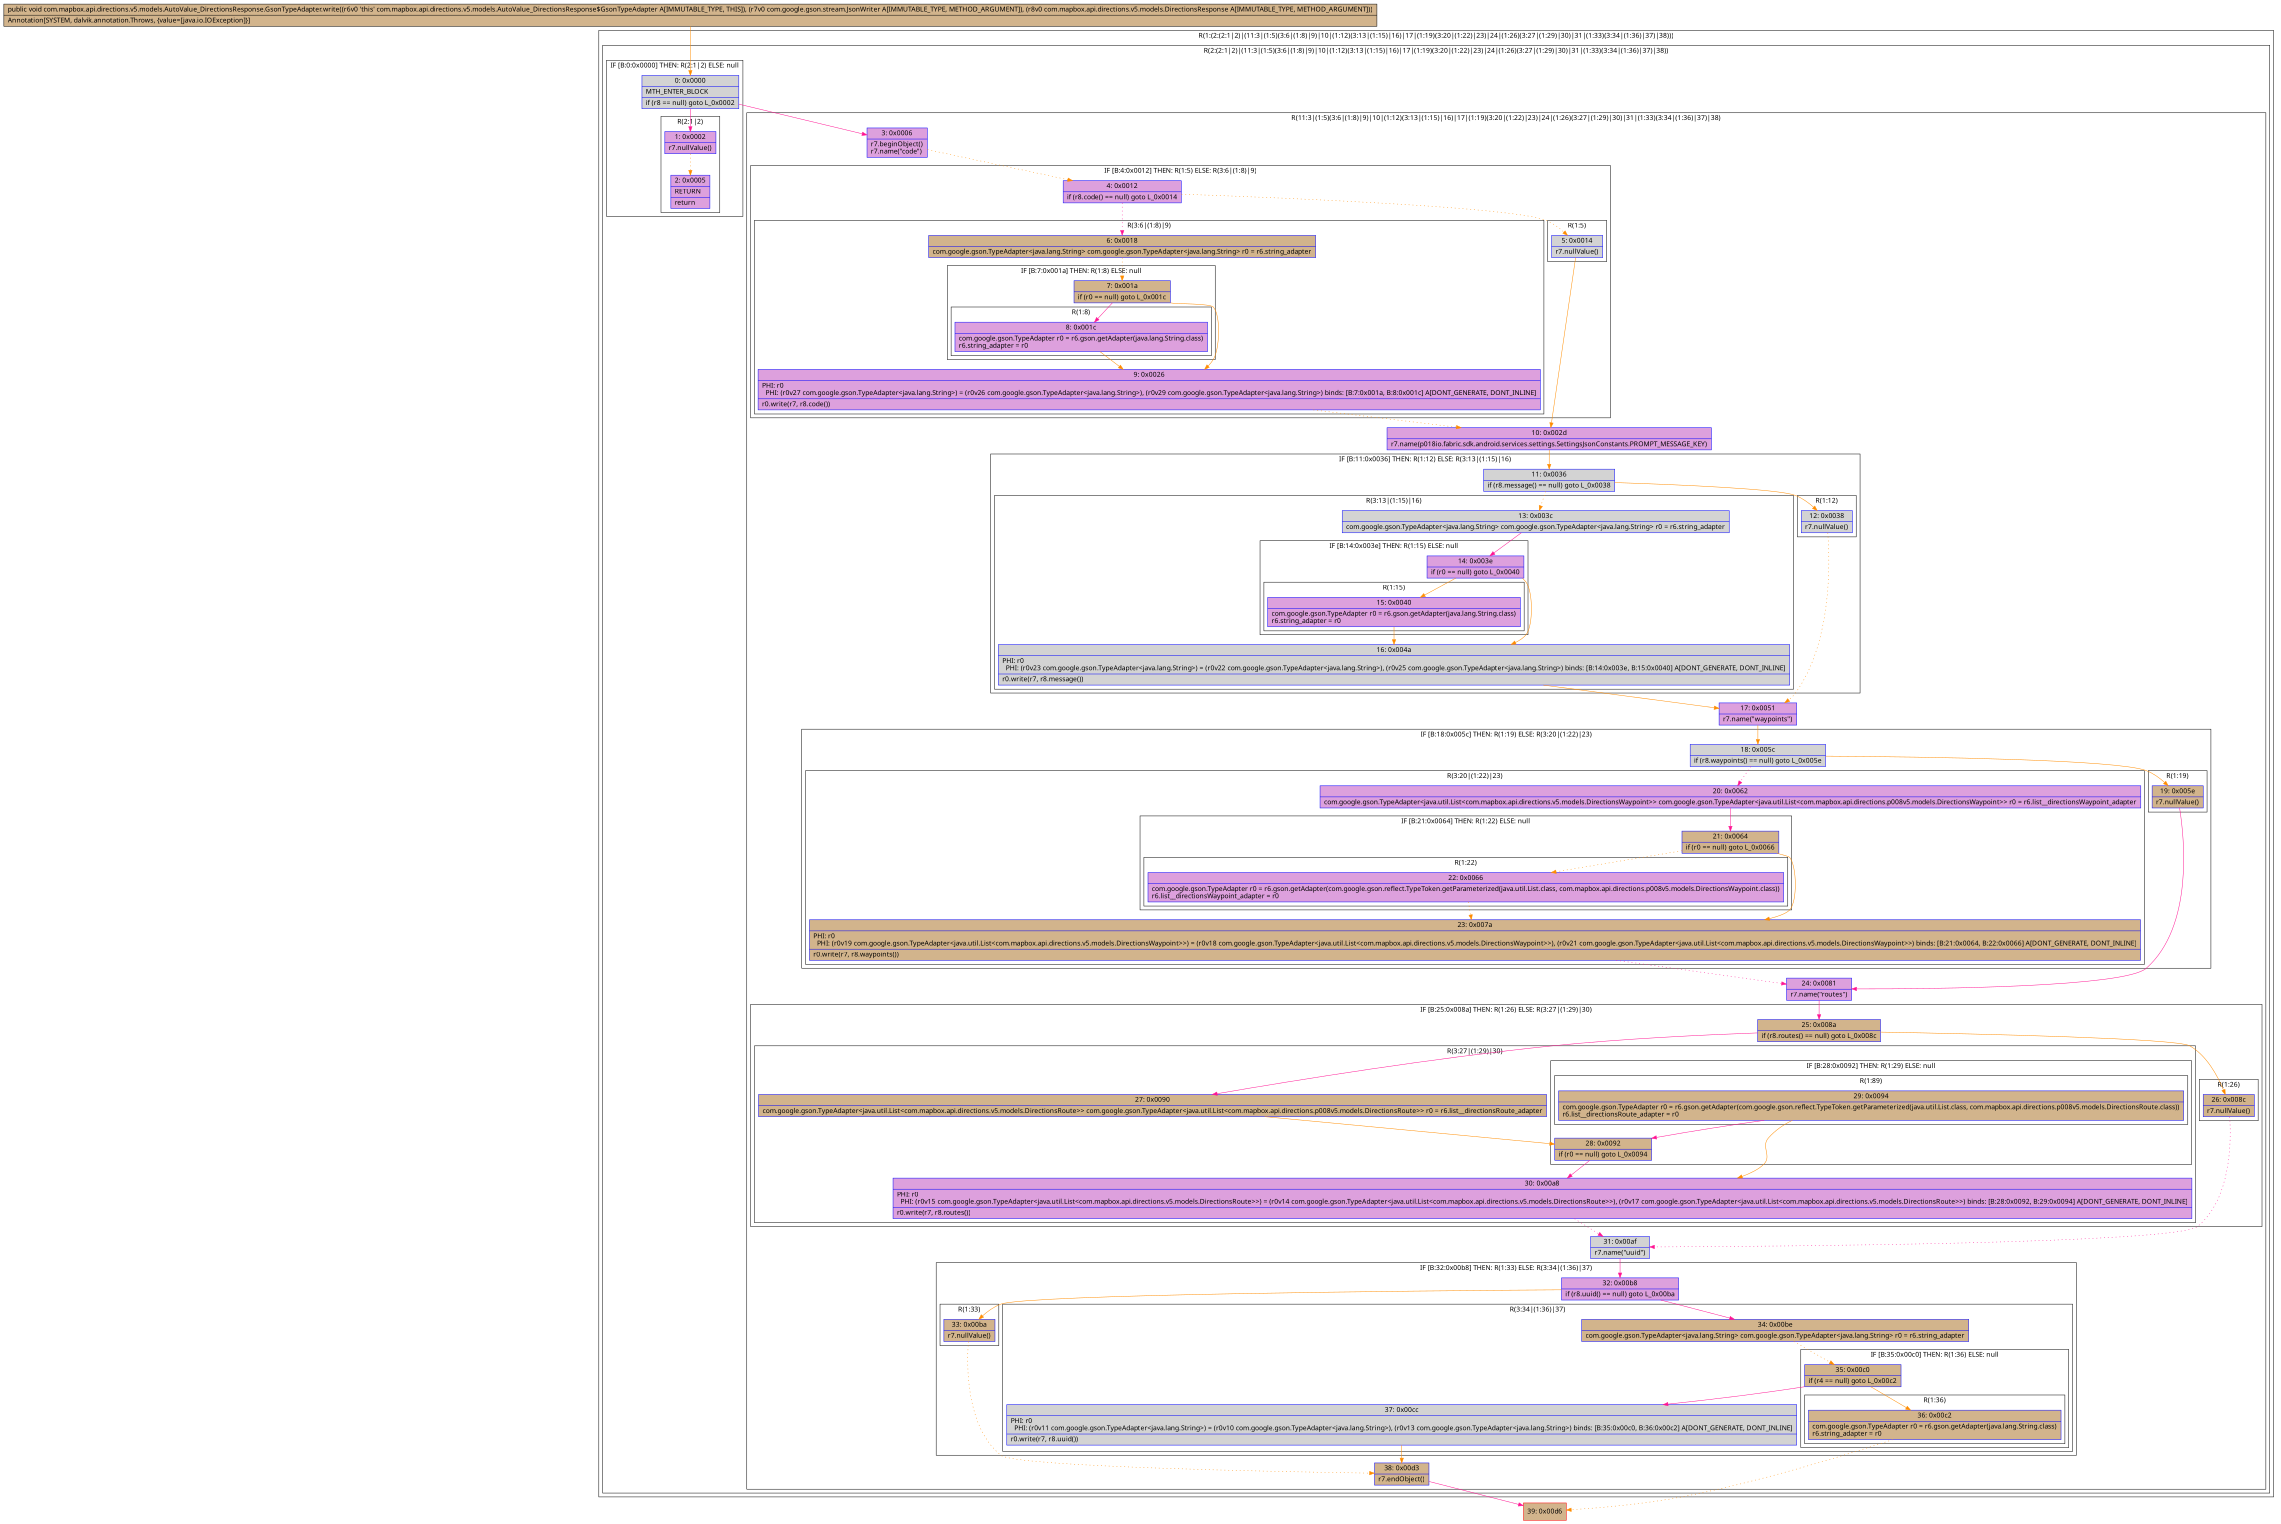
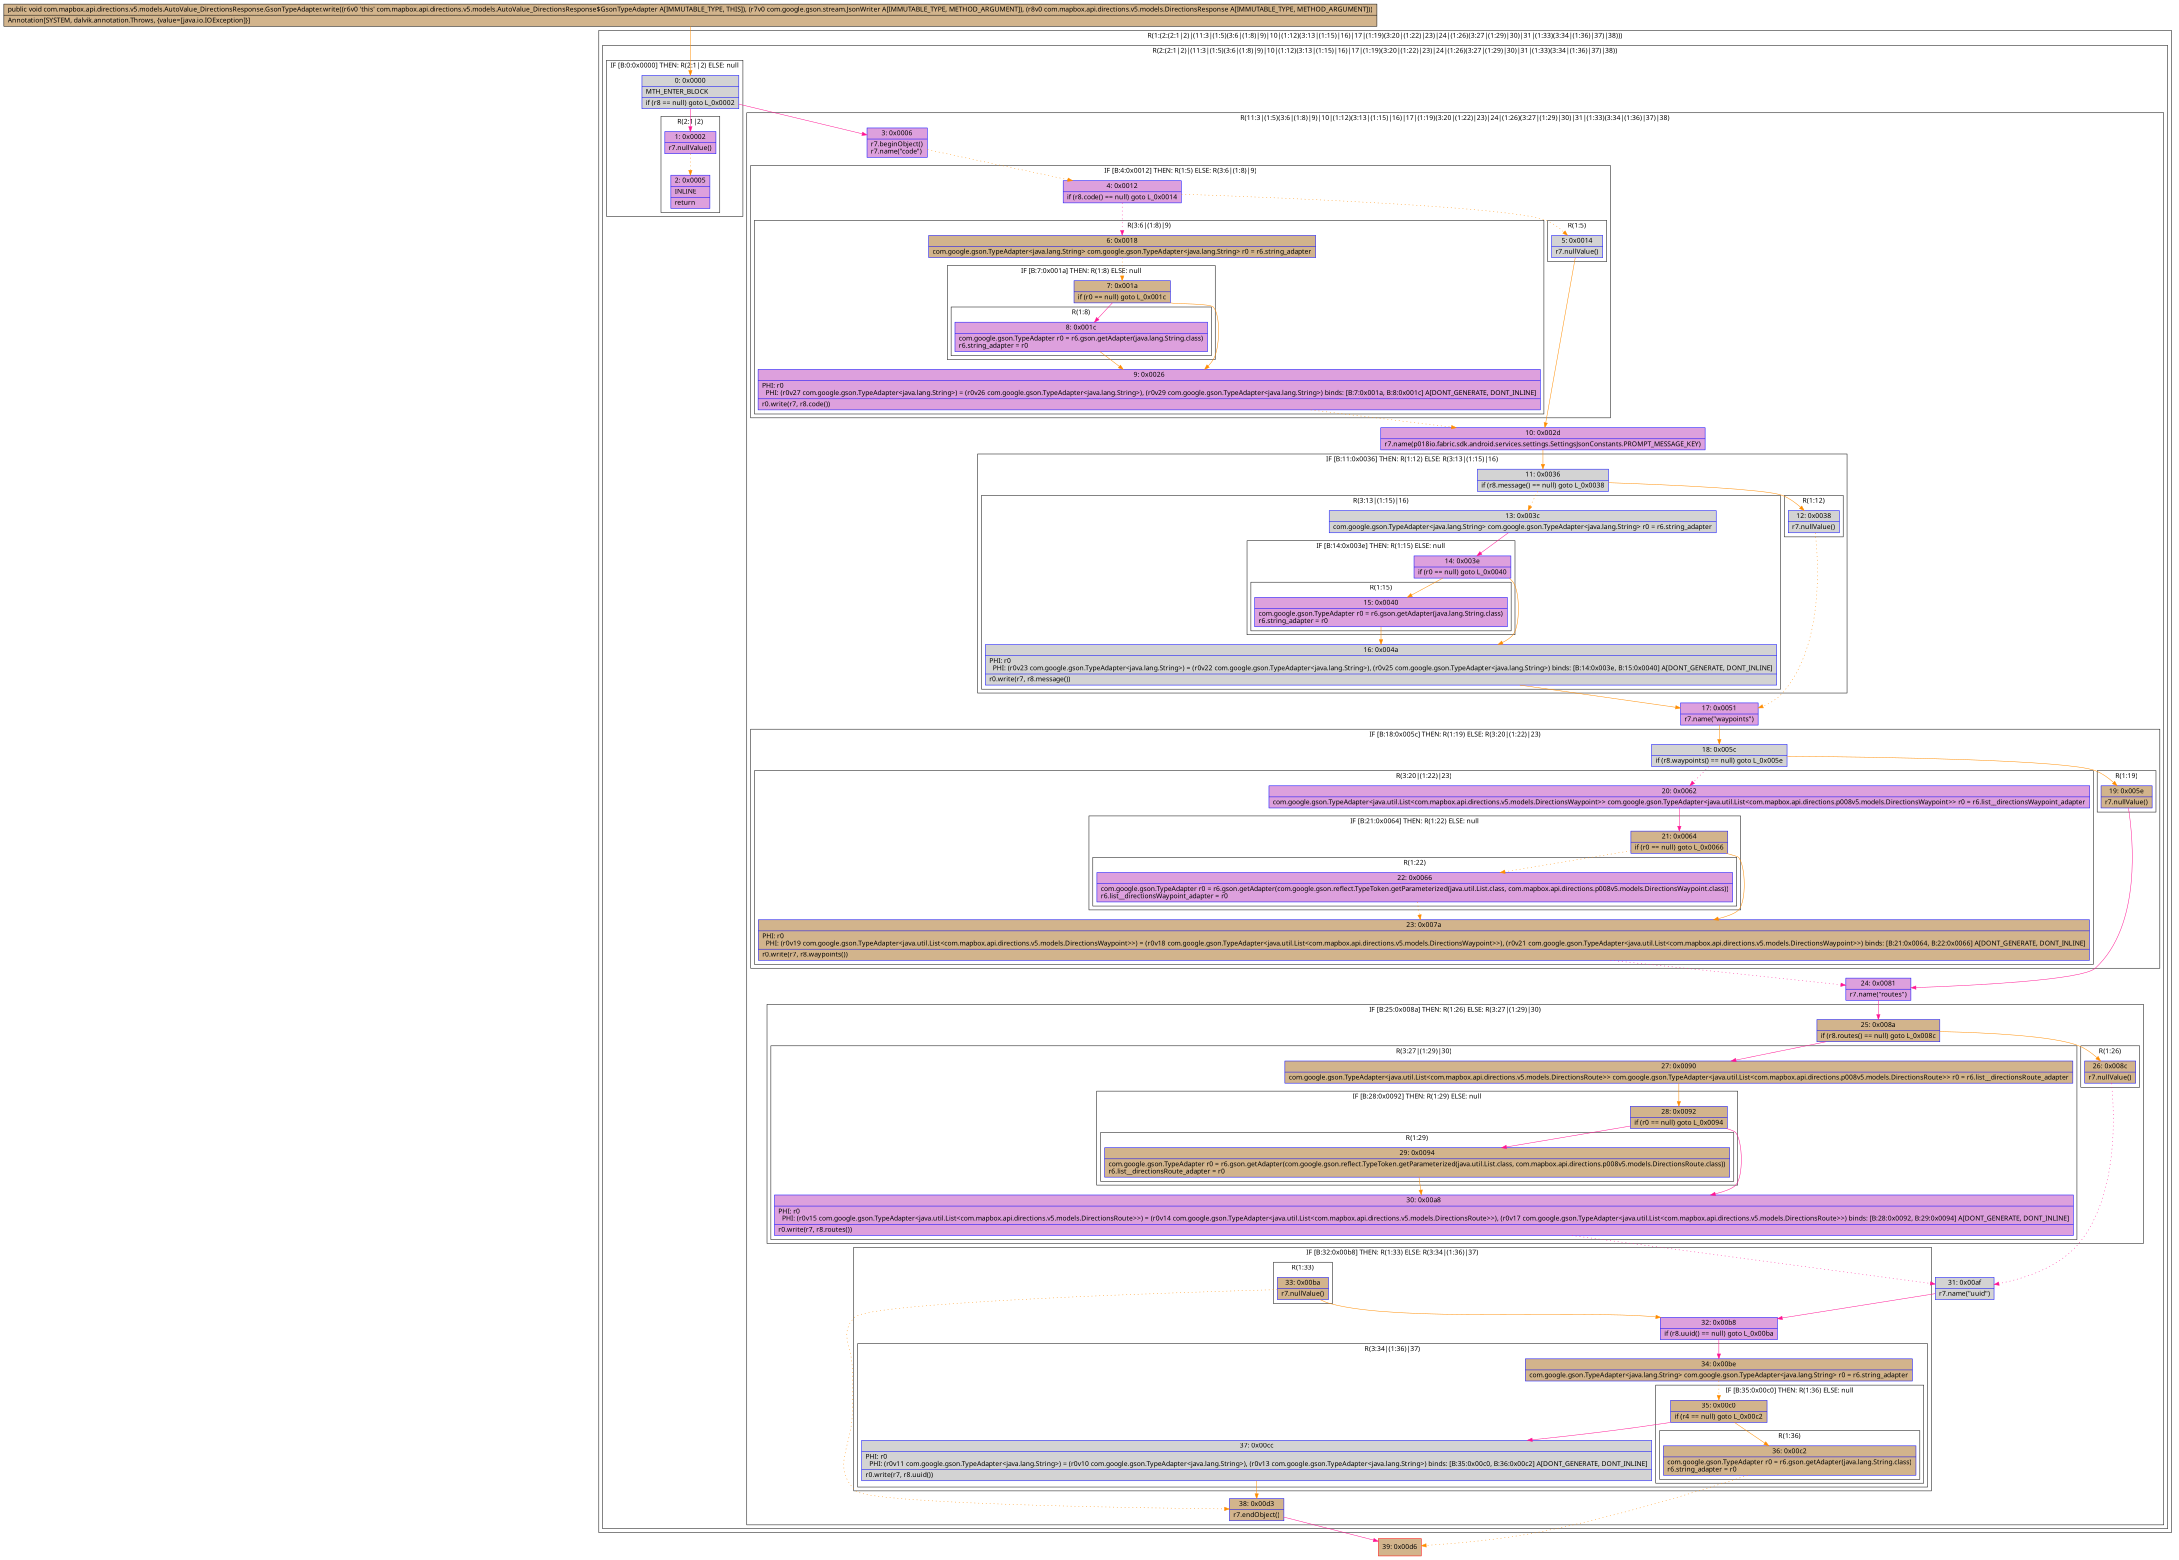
  digraph {
    fontname="Noto Sans"
    node [color=blue fillcolor=tan fontname="Noto Sans" shape=record style=filled]
    edge [color=darkorange fontname="Noto Sans" style=solid]
    n1 [fillcolor=plum label="{1\:\ 0x0002|r7.nullValue()\l}"]
-   n2 [fillcolor=plum label="{2\:\ 0x0005|RETURN\l|return\l}"]
+   n2 [fillcolor=plum label="{2\:\ 0x0005|INLINE\l|return\l}"]
    n3 [fillcolor=lightgrey label="{0\:\ 0x0000|MTH_ENTER_BLOCK\l|if (r8 == null) goto L_0x0002\l}"]
    n4 [fillcolor=lightgrey label="{5\:\ 0x0014|r7.nullValue()\l}"]
    n5 [fillcolor=plum label="{8\:\ 0x001c|com.google.gson.TypeAdapter r0 = r6.gson.getAdapter(java.lang.String.class)\lr6.string_adapter = r0\l}"]
    n6 [label="{7\:\ 0x001a|if (r0 == null) goto L_0x001c\l}"]
    n7 [label="{6\:\ 0x0018|com.google.gson.TypeAdapter\<java.lang.String\> com.google.gson.TypeAdapter\<java.lang.String\> r0 = r6.string_adapter\l}"]
    n8 [fillcolor=plum label="{9\:\ 0x0026|PHI: r0 \l  PHI: (r0v27 com.google.gson.TypeAdapter\<java.lang.String\>) = (r0v26 com.google.gson.TypeAdapter\<java.lang.String\>), (r0v29 com.google.gson.TypeAdapter\<java.lang.String\>) binds: [B:7:0x001a, B:8:0x001c] A[DONT_GENERATE, DONT_INLINE]\l|r0.write(r7, r8.code())\l}"]
    n9 [fillcolor=plum label="{4\:\ 0x0012|if (r8.code() == null) goto L_0x0014\l}"]
    n10 [fillcolor=lightgrey label="{12\:\ 0x0038|r7.nullValue()\l}"]
    n11 [fillcolor=plum label="{15\:\ 0x0040|com.google.gson.TypeAdapter r0 = r6.gson.getAdapter(java.lang.String.class)\lr6.string_adapter = r0\l}"]
    n12 [fillcolor=plum label="{14\:\ 0x003e|if (r0 == null) goto L_0x0040\l}"]
    n13 [fillcolor=lightgrey label="{13\:\ 0x003c|com.google.gson.TypeAdapter\<java.lang.String\> com.google.gson.TypeAdapter\<java.lang.String\> r0 = r6.string_adapter\l}"]
    n14 [fillcolor=lightgrey label="{16\:\ 0x004a|PHI: r0 \l  PHI: (r0v23 com.google.gson.TypeAdapter\<java.lang.String\>) = (r0v22 com.google.gson.TypeAdapter\<java.lang.String\>), (r0v25 com.google.gson.TypeAdapter\<java.lang.String\>) binds: [B:14:0x003e, B:15:0x0040] A[DONT_GENERATE, DONT_INLINE]\l|r0.write(r7, r8.message())\l}"]
    n15 [fillcolor=lightgrey label="{11\:\ 0x0036|if (r8.message() == null) goto L_0x0038\l}"]
    n16 [label="{19\:\ 0x005e|r7.nullValue()\l}"]
    n17 [fillcolor=plum label="{22\:\ 0x0066|com.google.gson.TypeAdapter r0 = r6.gson.getAdapter(com.google.gson.reflect.TypeToken.getParameterized(java.util.List.class, com.mapbox.api.directions.p008v5.models.DirectionsWaypoint.class))\lr6.list__directionsWaypoint_adapter = r0\l}"]
    n18 [label="{21\:\ 0x0064|if (r0 == null) goto L_0x0066\l}"]
    n19 [fillcolor=plum label="{20\:\ 0x0062|com.google.gson.TypeAdapter\<java.util.List\<com.mapbox.api.directions.v5.models.DirectionsWaypoint\>\> com.google.gson.TypeAdapter\<java.util.List\<com.mapbox.api.directions.p008v5.models.DirectionsWaypoint\>\> r0 = r6.list__directionsWaypoint_adapter\l}"]
    n20 [label="{23\:\ 0x007a|PHI: r0 \l  PHI: (r0v19 com.google.gson.TypeAdapter\<java.util.List\<com.mapbox.api.directions.v5.models.DirectionsWaypoint\>\>) = (r0v18 com.google.gson.TypeAdapter\<java.util.List\<com.mapbox.api.directions.v5.models.DirectionsWaypoint\>\>), (r0v21 com.google.gson.TypeAdapter\<java.util.List\<com.mapbox.api.directions.v5.models.DirectionsWaypoint\>\>) binds: [B:21:0x0064, B:22:0x0066] A[DONT_GENERATE, DONT_INLINE]\l|r0.write(r7, r8.waypoints())\l}"]
    n21 [fillcolor=lightgrey label="{18\:\ 0x005c|if (r8.waypoints() == null) goto L_0x005e\l}"]
    n22 [label="{26\:\ 0x008c|r7.nullValue()\l}"]
    n23 [label="{29\:\ 0x0094|com.google.gson.TypeAdapter r0 = r6.gson.getAdapter(com.google.gson.reflect.TypeToken.getParameterized(java.util.List.class, com.mapbox.api.directions.p008v5.models.DirectionsRoute.class))\lr6.list__directionsRoute_adapter = r0\l}"]
    n24 [label="{28\:\ 0x0092|if (r0 == null) goto L_0x0094\l}"]
    n25 [label="{27\:\ 0x0090|com.google.gson.TypeAdapter\<java.util.List\<com.mapbox.api.directions.v5.models.DirectionsRoute\>\> com.google.gson.TypeAdapter\<java.util.List\<com.mapbox.api.directions.p008v5.models.DirectionsRoute\>\> r0 = r6.list__directionsRoute_adapter\l}"]
    n26 [fillcolor=plum label="{30\:\ 0x00a8|PHI: r0 \l  PHI: (r0v15 com.google.gson.TypeAdapter\<java.util.List\<com.mapbox.api.directions.v5.models.DirectionsRoute\>\>) = (r0v14 com.google.gson.TypeAdapter\<java.util.List\<com.mapbox.api.directions.v5.models.DirectionsRoute\>\>), (r0v17 com.google.gson.TypeAdapter\<java.util.List\<com.mapbox.api.directions.v5.models.DirectionsRoute\>\>) binds: [B:28:0x0092, B:29:0x0094] A[DONT_GENERATE, DONT_INLINE]\l|r0.write(r7, r8.routes())\l}"]
    n27 [label="{25\:\ 0x008a|if (r8.routes() == null) goto L_0x008c\l}"]
    n28 [label="{33\:\ 0x00ba|r7.nullValue()\l}"]
    n29 [label="{36\:\ 0x00c2|com.google.gson.TypeAdapter r0 = r6.gson.getAdapter(java.lang.String.class)\lr6.string_adapter = r0\l}"]
    n30 [label="{35\:\ 0x00c0|if (r4 == null) goto L_0x00c2\l}"]
    n31 [label="{34\:\ 0x00be|com.google.gson.TypeAdapter\<java.lang.String\> com.google.gson.TypeAdapter\<java.lang.String\> r0 = r6.string_adapter\l}"]
    n32 [fillcolor=lightgrey label="{37\:\ 0x00cc|PHI: r0 \l  PHI: (r0v11 com.google.gson.TypeAdapter\<java.lang.String\>) = (r0v10 com.google.gson.TypeAdapter\<java.lang.String\>), (r0v13 com.google.gson.TypeAdapter\<java.lang.String\>) binds: [B:35:0x00c0, B:36:0x00c2] A[DONT_GENERATE, DONT_INLINE]\l|r0.write(r7, r8.uuid())\l}"]
    n33 [fillcolor=plum label="{32\:\ 0x00b8|if (r8.uuid() == null) goto L_0x00ba\l}"]
    n34 [fillcolor=plum label="{3\:\ 0x0006|r7.beginObject()\lr7.name(\"code\")\l}"]
    n35 [fillcolor=plum label="{10\:\ 0x002d|r7.name(p018io.fabric.sdk.android.services.settings.SettingsJsonConstants.PROMPT_MESSAGE_KEY)\l}"]
    n36 [fillcolor=plum label="{17\:\ 0x0051|r7.name(\"waypoints\")\l}"]
    n37 [fillcolor=plum label="{24\:\ 0x0081|r7.name(\"routes\")\l}"]
    n38 [fillcolor=lightgrey label="{31\:\ 0x00af|r7.name(\"uuid\")\l}"]
    n39 [label="{38\:\ 0x00d3|r7.endObject()\l}"]
    n40 [color=red label="{39\:\ 0x00d6}"]
    n41 [label="{public void com.mapbox.api.directions.v5.models.AutoValue_DirectionsResponse.GsonTypeAdapter.write((r6v0 'this' com.mapbox.api.directions.v5.models.AutoValue_DirectionsResponse$GsonTypeAdapter A[IMMUTABLE_TYPE, THIS]), (r7v0 com.google.gson.stream.JsonWriter A[IMMUTABLE_TYPE, METHOD_ARGUMENT]), (r8v0 com.mapbox.api.directions.v5.models.DirectionsResponse A[IMMUTABLE_TYPE, METHOD_ARGUMENT]))  | Annotation[SYSTEM, dalvik.annotation.Throws, \{value=[java.io.IOException]\}]\l}" color=""]
    subgraph cluster_1 {
      label="R(1:(2:(2:1|2)|(11:3|(1:5)(3:6|(1:8)|9)|10|(1:12)(3:13|(1:15)|16)|17|(1:19)(3:20|(1:22)|23)|24|(1:26)(3:27|(1:29)|30)|31|(1:33)(3:34|(1:36)|37)|38)))"
      subgraph cluster_2 {
        label="R(2:(2:1|2)|(11:3|(1:5)(3:6|(1:8)|9)|10|(1:12)(3:13|(1:15)|16)|17|(1:19)(3:20|(1:22)|23)|24|(1:26)(3:27|(1:29)|30)|31|(1:33)(3:34|(1:36)|37)|38))"
        subgraph cluster_3 {
          label="IF [B:0:0x0000] THEN: R(2:1|2) ELSE: null"
          n3
          subgraph cluster_4 {
            label="R(2:1|2)"
            n1
            n2
          }
        }
        subgraph cluster_5 {
          label="R(11:3|(1:5)(3:6|(1:8)|9)|10|(1:12)(3:13|(1:15)|16)|17|(1:19)(3:20|(1:22)|23)|24|(1:26)(3:27|(1:29)|30)|31|(1:33)(3:34|(1:36)|37)|38)"
          n34
          n35
          n36
          n37
          n38
          n39
          subgraph cluster_6 {
            label="IF [B:4:0x0012] THEN: R(1:5) ELSE: R(3:6|(1:8)|9)"
            n9
            subgraph cluster_7 {
              label="R(1:5)"
              n4
            }
            subgraph cluster_8 {
              label="R(3:6|(1:8)|9)"
              n7
              n8
              subgraph cluster_9 {
                label="IF [B:7:0x001a] THEN: R(1:8) ELSE: null"
                n6
                subgraph cluster_10 {
                  label="R(1:8)"
                  n5
                }
              }
            }
          }
          subgraph cluster_11 {
            label="IF [B:11:0x0036] THEN: R(1:12) ELSE: R(3:13|(1:15)|16)"
            n15
            subgraph cluster_12 {
              label="R(1:12)"
              n10
            }
            subgraph cluster_13 {
              label="R(3:13|(1:15)|16)"
              n13
              n14
              subgraph cluster_14 {
                label="IF [B:14:0x003e] THEN: R(1:15) ELSE: null"
                n12
                subgraph cluster_15 {
                  label="R(1:15)"
                  n11
                }
              }
            }
          }
          subgraph cluster_16 {
            label="IF [B:18:0x005c] THEN: R(1:19) ELSE: R(3:20|(1:22)|23)"
            n21
            subgraph cluster_17 {
              label="R(1:19)"
              n16
            }
            subgraph cluster_18 {
              label="R(3:20|(1:22)|23)"
              n19
              n20
              subgraph cluster_19 {
                label="IF [B:21:0x0064] THEN: R(1:22) ELSE: null"
                n18
                subgraph cluster_20 {
                  label="R(1:22)"
                  n17
                }
              }
            }
          }
          subgraph cluster_21 {
            label="IF [B:25:0x008a] THEN: R(1:26) ELSE: R(3:27|(1:29)|30)"
            n27
            subgraph cluster_22 {
              label="R(1:26)"
              n22
            }
            subgraph cluster_23 {
              label="R(3:27|(1:29)|30)"
              n25
              n26
              subgraph cluster_24 {
                label="IF [B:28:0x0092] THEN: R(1:29) ELSE: null"
                n24
                subgraph cluster_25 {
-                 label="R(1:89)"
+                 label="R(1:29)"
                  n23
                }
              }
            }
          }
          subgraph cluster_26 {
            label="IF [B:32:0x00b8] THEN: R(1:33) ELSE: R(3:34|(1:36)|37)"
            n33
            subgraph cluster_27 {
              label="R(1:33)"
              n28
            }
            subgraph cluster_28 {
              label="R(3:34|(1:36)|37)"
              n31
              n32
              subgraph cluster_29 {
                label="IF [B:35:0x00c0] THEN: R(1:36) ELSE: null"
                n30
                subgraph cluster_30 {
                  label="R(1:36)"
                  n29
                }
              }
            }
          }
        }
      }
    }
    n1 -> n2 [style=dotted]
    n3 -> n1 [color=deeppink]
    n3 -> n34 [color=deeppink]
    n4 -> n35
    n5 -> n8
    n6 -> n5 [color=deeppink]
    n6 -> n8
    n7 -> n6 [style=dotted]
    n8 -> n35 [style=dotted]
    n9 -> n4 [style=dotted]
    n9 -> n7 [color=deeppink style=dotted]
    n10 -> n36 [style=dotted]
    n11 -> n14
    n12 -> n11
    n12 -> n14
    n13 -> n12 [color=deeppink]
    n14 -> n36
    n15 -> n10
    n15 -> n13 [style=dotted]
    n16 -> n37 [color=deeppink]
    n17 -> n20 [style=dotted]
    n18 -> n17 [style=dotted]
    n18 -> n20
    n19 -> n18 [color=deeppink]
    n20 -> n37 [color=deeppink style=dotted]
    n21 -> n16
    n21 -> n19 [color=deeppink style=dotted]
    n22 -> n38 [color=deeppink style=dotted]
    n23 -> n26
-   n23 -> n24 [color=deeppink]
+   n24 -> n23 [color=deeppink]
    n24 -> n26 [color=deeppink]
    n25 -> n24
    n26 -> n38 [color=deeppink style=dotted]
    n27 -> n22
    n27 -> n25 [color=deeppink]
    n28 -> n39 [style=dotted]
    n29 -> n40 [style=dotted]
    n30 -> n29
    n30 -> n32 [color=deeppink]
    n31 -> n30 [style=dotted]
    n32 -> n39
-   n33 -> n28
+   n28 -> n33
    n33 -> n31 [color=deeppink]
    n34 -> n9 [style=dotted]
    n35 -> n15
    n36 -> n21
    n37 -> n27 [color=deeppink]
    n38 -> n33 [color=deeppink]
    n39 -> n40 [color=deeppink]
    n41 -> n3
  }
